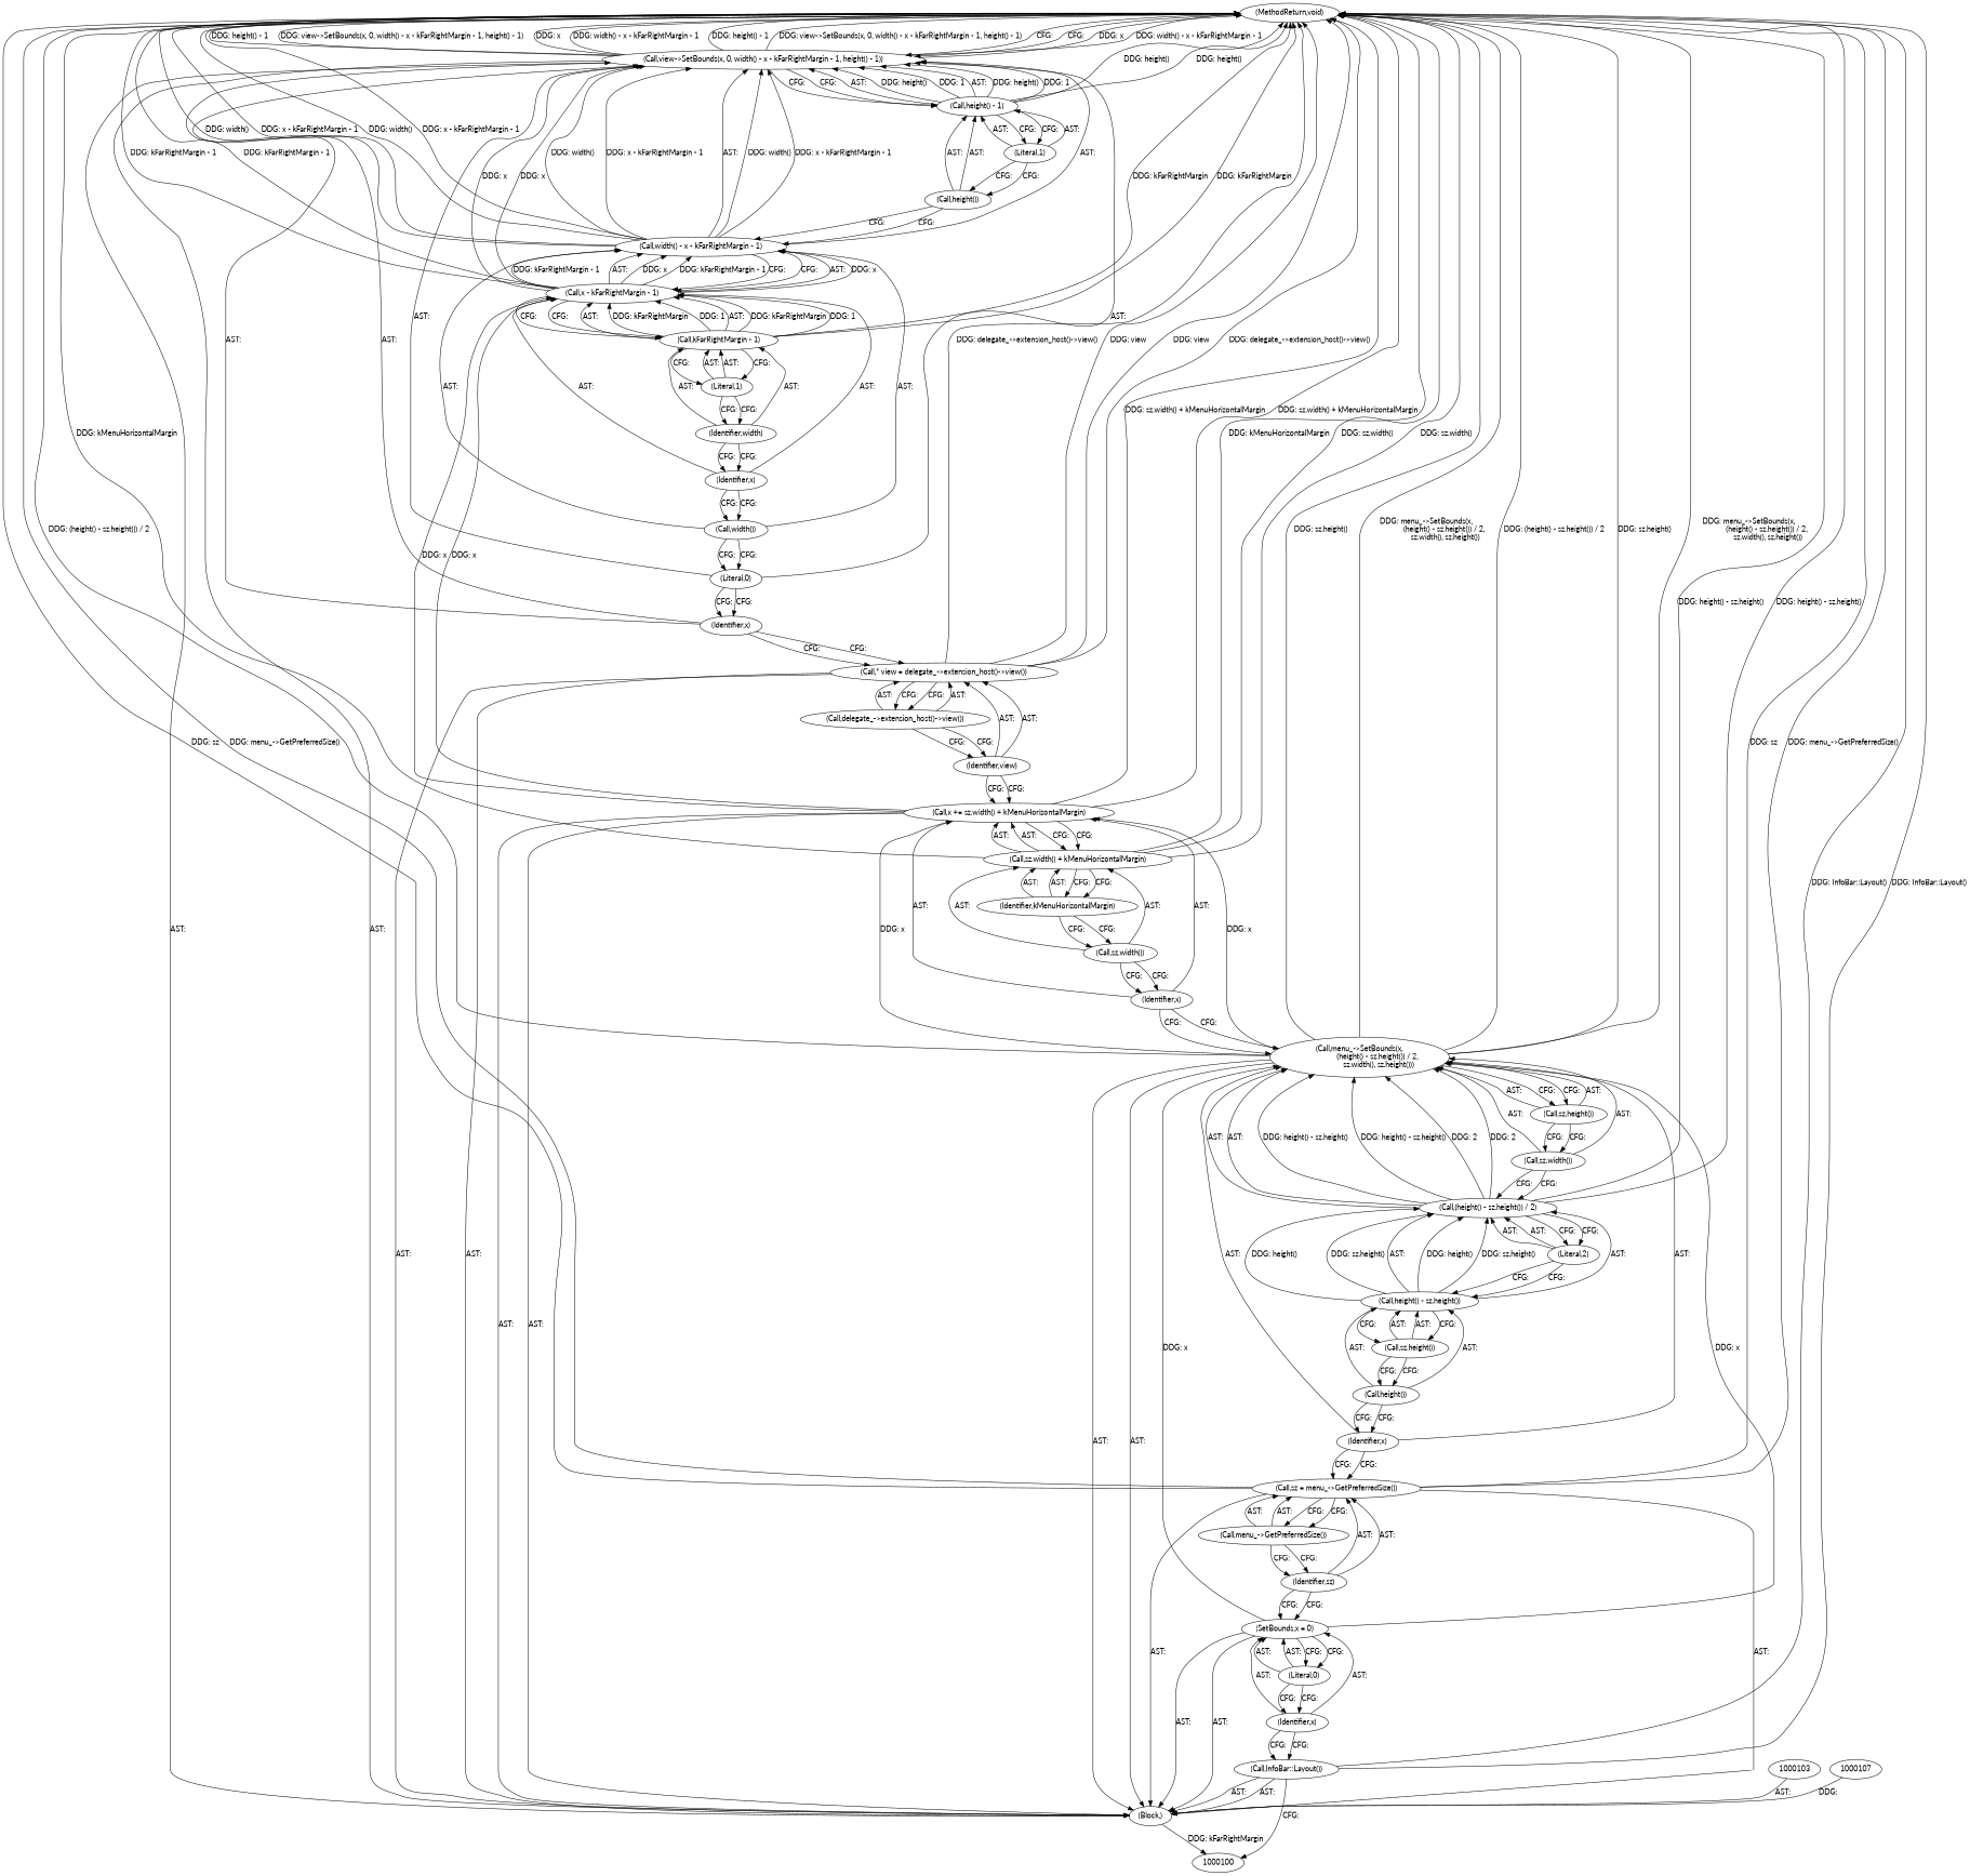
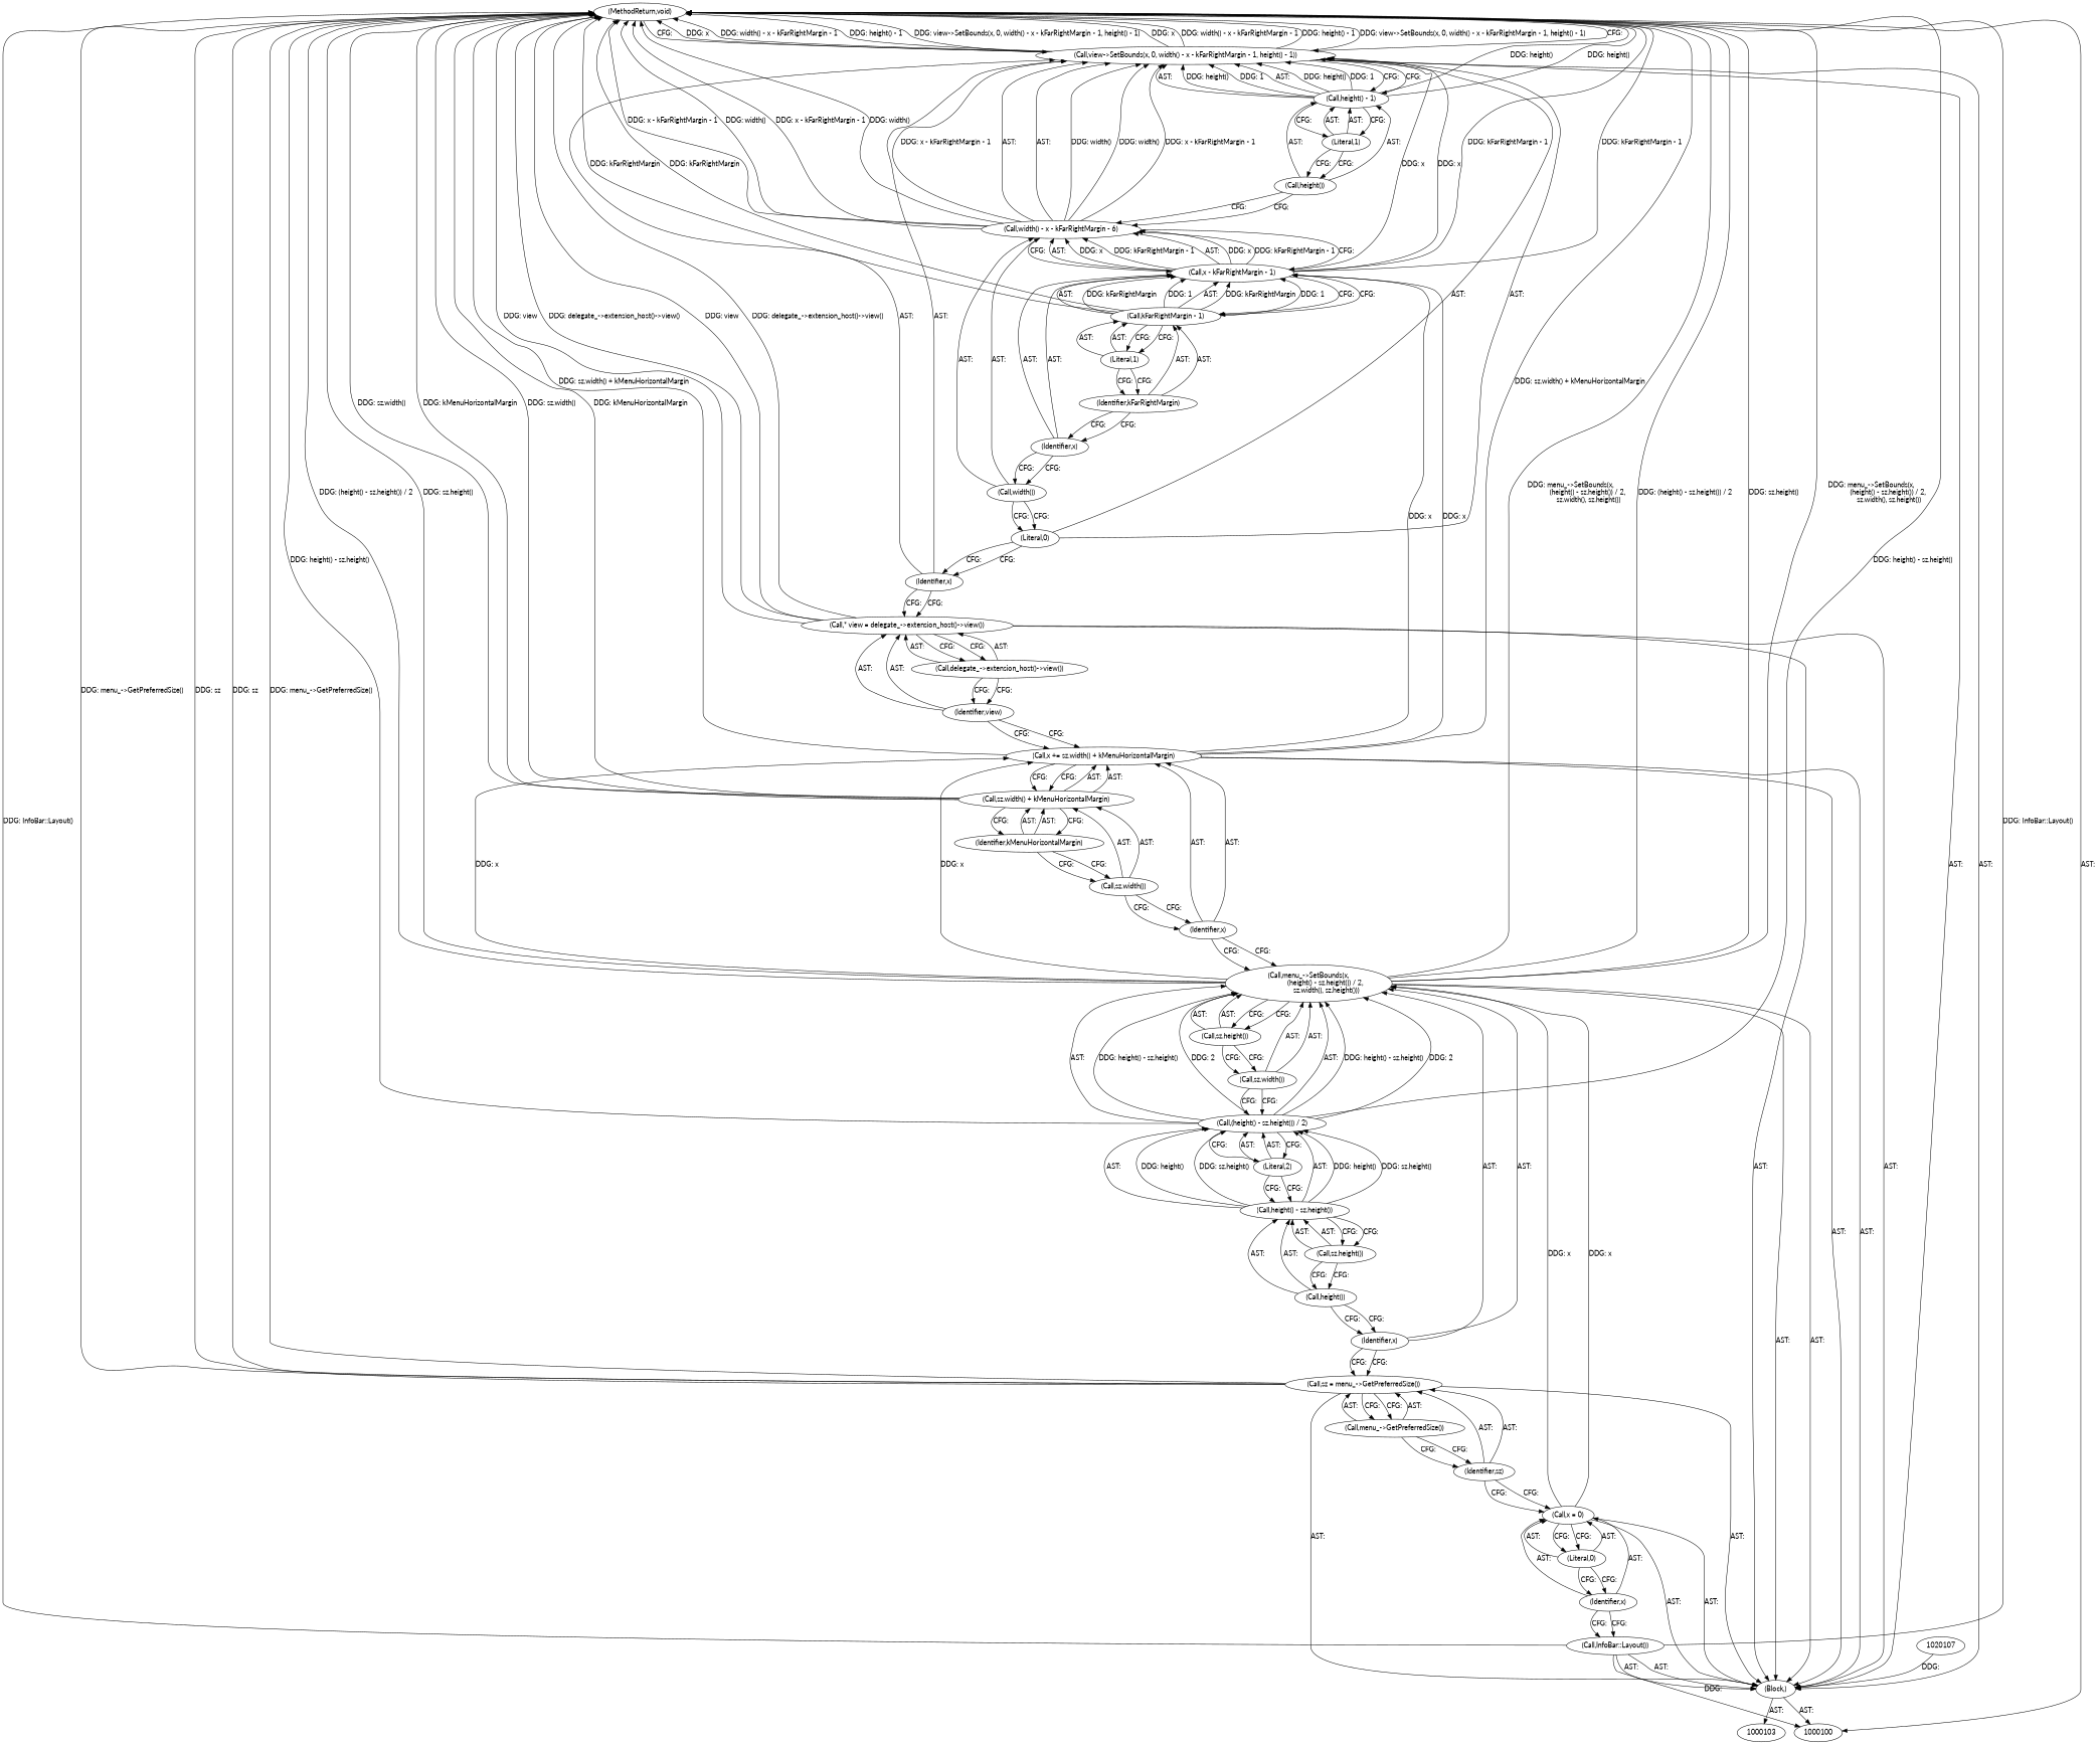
  digraph {
    fontname=Lato
    node [fontname=Lato]
    edge [fontname=Lato]
    n1 [label="(MethodReturn,void)"]
    n2 [label="(Call,view->SetBounds(x, 0, width() - x - kFarRightMargin - 1, height() - 1))"]
    1000100
    n4 [label="(Block,)"]
    n5 [label="(Call,height() - 1)"]
    n6 [label="(Call,* view = delegate_->extension_host()->view())"]
    n7 [label="(Call,delegate_->extension_host()->view())"]
    n8 [label="(Identifier,view)"]
    n9 [label="(Call,x += sz.width() + kMenuHorizontalMargin)"]
    n10 [label="(Call,x - kFarRightMargin - 1)"]
    n11 [label="(Call,sz.width() + kMenuHorizontalMargin)"]
    n12 [label="(Identifier,x)"]
    n13 [label="(Literal,1)"]
    n14 [label="(Literal,0)"]
-   n15 [label="(Call,width() - x - kFarRightMargin - 1)"]
+   n15 [label="(Call,width() - x - kFarRightMargin - 6)"]
    n16 [label="(Call,kFarRightMargin - 1)"]
    n17 [label="(Call,width())"]
    n18 [label="(Literal,1)"]
    n19 [label="(Identifier,x)"]
-   n20 [label="(Identifier,width)"]
+   n20 [label="(Identifier,kFarRightMargin)"]
    n21 [label="(Call,height())"]
    n22 [label="(Call,InfoBar::Layout())"]
    n23 [label="(Literal,0)"]
-   n24 [label="(SetBounds,x = 0)"]
+   n24 [label="(Call,x = 0)"]
    n25 [label="(Identifier,x)"]
    n26 [label="(Call,menu_->SetBounds(x,\n                  (height() - sz.height()) / 2,\n                   sz.width(), sz.height()))"]
    n27 [label="(Call,sz.height())"]
    n28 [label="(Call,sz = menu_->GetPreferredSize())"]
    n29 [label="(Call,menu_->GetPreferredSize())"]
    n30 [label="(Identifier,sz)"]
    n31 [label="(Identifier,x)"]
    n32 [label="(Call,sz.width())"]
    n33 [label="(Call,(height() - sz.height()) / 2)"]
    n34 [label="(Literal,2)"]
    n35 [label="(Call,height() - sz.height())"]
    n36 [label="(Call,sz.height())"]
    n37 [label="(Call,height())"]
    n38 [label="(Identifier,kMenuHorizontalMargin)"]
    n39 [label="(Identifier,x)"]
    n40 [label="(Call,sz.width())"]
    1000103
-   1000107
+   1000107 [label=1020107]
    n1 -> n2 [label="CFG: "]
    n1 -> n2 [label="CFG: "]
+   n1 -> 1000100 [label="AST: "]
    n2 -> n1 [label="DDG: x"]
    n2 -> n1 [label="DDG: width() - x - kFarRightMargin - 1"]
    n2 -> n1 [label="DDG: height() - 1"]
    n2 -> n1 [label="DDG: view->SetBounds(x, 0, width() - x - kFarRightMargin - 1, height() - 1)"]
    n2 -> n1 [label="DDG: x"]
    n2 -> n1 [label="DDG: width() - x - kFarRightMargin - 1"]
    n2 -> n1 [label="DDG: height() - 1"]
    n2 -> n1 [label="DDG: view->SetBounds(x, 0, width() - x - kFarRightMargin - 1, height() - 1)"]
    n2 -> n4 [label="AST: "]
    n2 -> n4 [label="AST: "]
    n2 -> n5 [label="CFG: "]
    n2 -> n5 [label="CFG: "]
-   n4 -> 1000100 [label="DDG: kFarRightMargin"]
+   n4 -> 1000100 [label="AST: "]
    n5 -> n1 [label="DDG: height()"]
    n5 -> n1 [label="DDG: height()"]
    n5 -> n2 [label="AST: "]
    n5 -> n2 [label="DDG: height()"]
    n5 -> n2 [label="DDG: 1"]
    n5 -> n2 [label="AST: "]
    n5 -> n2 [label="DDG: height()"]
    n5 -> n2 [label="DDG: 1"]
    n5 -> n13 [label="CFG: "]
    n5 -> n13 [label="CFG: "]
    n6 -> n1 [label="DDG: view"]
    n6 -> n1 [label="DDG: delegate_->extension_host()->view()"]
    n6 -> n1 [label="DDG: view"]
    n6 -> n1 [label="DDG: delegate_->extension_host()->view()"]
    n6 -> n4 [label="AST: "]
    n6 -> n4 [label="AST: "]
    n6 -> n7 [label="CFG: "]
    n6 -> n7 [label="CFG: "]
    n7 -> n6 [label="AST: "]
    n7 -> n6 [label="AST: "]
    n7 -> n8 [label="CFG: "]
    n7 -> n8 [label="CFG: "]
    n8 -> n6 [label="AST: "]
    n8 -> n6 [label="AST: "]
    n8 -> n9 [label="CFG: "]
    n8 -> n9 [label="CFG: "]
    n9 -> n1 [label="DDG: sz.width() + kMenuHorizontalMargin"]
    n9 -> n1 [label="DDG: sz.width() + kMenuHorizontalMargin"]
    n9 -> n4 [label="AST: "]
    n9 -> n4 [label="AST: "]
    n9 -> n10 [label="DDG: x"]
    n9 -> n10 [label="DDG: x"]
    n9 -> n11 [label="CFG: "]
    n9 -> n11 [label="CFG: "]
    n10 -> n1 [label="DDG: kFarRightMargin - 1"]
    n10 -> n1 [label="DDG: kFarRightMargin - 1"]
    n10 -> n2 [label="DDG: x"]
    n10 -> n2 [label="DDG: x"]
    n10 -> n15 [label="AST: "]
    n10 -> n15 [label="DDG: x"]
    n10 -> n15 [label="DDG: kFarRightMargin - 1"]
    n10 -> n15 [label="AST: "]
    n10 -> n15 [label="DDG: x"]
    n10 -> n15 [label="DDG: kFarRightMargin - 1"]
    n10 -> n16 [label="CFG: "]
    n10 -> n16 [label="CFG: "]
    n11 -> n1 [label="DDG: kMenuHorizontalMargin"]
    n11 -> n1 [label="DDG: sz.width()"]
    n11 -> n1 [label="DDG: kMenuHorizontalMargin"]
    n11 -> n1 [label="DDG: sz.width()"]
    n11 -> n9 [label="AST: "]
    n11 -> n9 [label="AST: "]
    n11 -> n38 [label="CFG: "]
    n11 -> n38 [label="CFG: "]
    n12 -> n2 [label="AST: "]
    n12 -> n2 [label="AST: "]
    n12 -> n6 [label="CFG: "]
    n12 -> n6 [label="CFG: "]
    n13 -> n5 [label="AST: "]
    n13 -> n5 [label="AST: "]
    n13 -> n21 [label="CFG: "]
    n13 -> n21 [label="CFG: "]
    n14 -> n2 [label="AST: "]
    n14 -> n2 [label="AST: "]
    n14 -> n12 [label="CFG: "]
    n14 -> n12 [label="CFG: "]
    n15 -> n1 [label="DDG: x - kFarRightMargin - 1"]
    n15 -> n1 [label="DDG: width()"]
    n15 -> n1 [label="DDG: x - kFarRightMargin - 1"]
    n15 -> n1 [label="DDG: width()"]
    n15 -> n2 [label="AST: "]
    n15 -> n2 [label="DDG: width()"]
    n15 -> n2 [label="DDG: x - kFarRightMargin - 1"]
    n15 -> n2 [label="AST: "]
    n15 -> n2 [label="DDG: width()"]
    n15 -> n2 [label="DDG: x - kFarRightMargin - 1"]
    n15 -> n10 [label="CFG: "]
    n15 -> n10 [label="CFG: "]
    n16 -> n1 [label="DDG: kFarRightMargin"]
    n16 -> n1 [label="DDG: kFarRightMargin"]
    n16 -> n10 [label="AST: "]
    n16 -> n10 [label="DDG: kFarRightMargin"]
    n16 -> n10 [label="DDG: 1"]
    n16 -> n10 [label="AST: "]
    n16 -> n10 [label="DDG: kFarRightMargin"]
    n16 -> n10 [label="DDG: 1"]
    n16 -> n18 [label="CFG: "]
    n16 -> n18 [label="CFG: "]
    n17 -> n14 [label="CFG: "]
    n17 -> n14 [label="CFG: "]
    n17 -> n15 [label="AST: "]
    n17 -> n15 [label="AST: "]
    n18 -> n16 [label="AST: "]
    n18 -> n16 [label="AST: "]
    n18 -> n20 [label="CFG: "]
    n18 -> n20 [label="CFG: "]
    n19 -> n10 [label="AST: "]
    n19 -> n10 [label="AST: "]
    n19 -> n17 [label="CFG: "]
    n19 -> n17 [label="CFG: "]
    n20 -> n16 [label="AST: "]
    n20 -> n16 [label="AST: "]
    n20 -> n19 [label="CFG: "]
    n20 -> n19 [label="CFG: "]
    n21 -> n5 [label="AST: "]
    n21 -> n5 [label="AST: "]
    n21 -> n15 [label="CFG: "]
    n21 -> n15 [label="CFG: "]
    n22 -> n1 [label="DDG: InfoBar::Layout()"]
    n22 -> n1 [label="DDG: InfoBar::Layout()"]
-   n22 -> 1000100 [label="CFG: "]
+   n22 -> 1000100 [label="DDG: "]
    n22 -> n4 [label="AST: "]
    n22 -> n4 [label="AST: "]
    n23 -> n24 [label="AST: "]
    n23 -> n24 [label="AST: "]
    n23 -> n25 [label="CFG: "]
    n23 -> n25 [label="CFG: "]
    n24 -> n4 [label="AST: "]
    n24 -> n4 [label="AST: "]
    n24 -> n23 [label="CFG: "]
    n24 -> n23 [label="CFG: "]
    n24 -> n26 [label="DDG: x"]
    n24 -> n26 [label="DDG: x"]
    n25 -> n22 [label="CFG: "]
    n25 -> n22 [label="CFG: "]
    n25 -> n24 [label="AST: "]
    n25 -> n24 [label="AST: "]
    n26 -> n1 [label="DDG: sz.height()"]
    n26 -> n1 [label="DDG: menu_->SetBounds(x,\n                  (height() - sz.height()) / 2,\n                   sz.width(), sz.height())"]
    n26 -> n1 [label="DDG: (height() - sz.height()) / 2"]
    n26 -> n1 [label="DDG: sz.height()"]
    n26 -> n1 [label="DDG: menu_->SetBounds(x,\n                  (height() - sz.height()) / 2,\n                   sz.width(), sz.height())"]
    n26 -> n1 [label="DDG: (height() - sz.height()) / 2"]
    n26 -> n4 [label="AST: "]
    n26 -> n4 [label="AST: "]
    n26 -> n9 [label="DDG: x"]
    n26 -> n9 [label="DDG: x"]
    n26 -> n27 [label="CFG: "]
    n26 -> n27 [label="CFG: "]
    n27 -> n26 [label="AST: "]
    n27 -> n26 [label="AST: "]
    n27 -> n32 [label="CFG: "]
    n27 -> n32 [label="CFG: "]
    n28 -> n1 [label="DDG: menu_->GetPreferredSize()"]
    n28 -> n1 [label="DDG: sz"]
    n28 -> n1 [label="DDG: menu_->GetPreferredSize()"]
    n28 -> n1 [label="DDG: sz"]
    n28 -> n4 [label="AST: "]
    n28 -> n4 [label="AST: "]
    n28 -> n29 [label="CFG: "]
    n28 -> n29 [label="CFG: "]
    n29 -> n28 [label="AST: "]
    n29 -> n28 [label="AST: "]
    n29 -> n30 [label="CFG: "]
    n29 -> n30 [label="CFG: "]
    n30 -> n24 [label="CFG: "]
    n30 -> n24 [label="CFG: "]
    n30 -> n28 [label="AST: "]
    n30 -> n28 [label="AST: "]
    n31 -> n26 [label="AST: "]
    n31 -> n26 [label="AST: "]
    n31 -> n28 [label="CFG: "]
    n31 -> n28 [label="CFG: "]
    n32 -> n26 [label="AST: "]
    n32 -> n26 [label="AST: "]
    n32 -> n33 [label="CFG: "]
    n32 -> n33 [label="CFG: "]
    n33 -> n1 [label="DDG: height() - sz.height()"]
    n33 -> n1 [label="DDG: height() - sz.height()"]
    n33 -> n26 [label="AST: "]
    n33 -> n26 [label="DDG: height() - sz.height()"]
    n33 -> n26 [label="DDG: 2"]
    n33 -> n26 [label="AST: "]
    n33 -> n26 [label="DDG: height() - sz.height()"]
    n33 -> n26 [label="DDG: 2"]
    n33 -> n34 [label="CFG: "]
    n33 -> n34 [label="CFG: "]
    n34 -> n33 [label="AST: "]
    n34 -> n33 [label="AST: "]
    n34 -> n35 [label="CFG: "]
    n34 -> n35 [label="CFG: "]
    n35 -> n33 [label="AST: "]
    n35 -> n33 [label="DDG: height()"]
    n35 -> n33 [label="DDG: sz.height()"]
    n35 -> n33 [label="AST: "]
    n35 -> n33 [label="DDG: height()"]
    n35 -> n33 [label="DDG: sz.height()"]
    n35 -> n36 [label="CFG: "]
    n35 -> n36 [label="CFG: "]
    n36 -> n35 [label="AST: "]
    n36 -> n35 [label="AST: "]
    n36 -> n37 [label="CFG: "]
    n36 -> n37 [label="CFG: "]
    n37 -> n31 [label="CFG: "]
    n37 -> n31 [label="CFG: "]
    n37 -> n35 [label="AST: "]
    n37 -> n35 [label="AST: "]
    n38 -> n11 [label="AST: "]
    n38 -> n11 [label="AST: "]
    n38 -> n40 [label="CFG: "]
    n38 -> n40 [label="CFG: "]
    n39 -> n9 [label="AST: "]
    n39 -> n9 [label="AST: "]
    n39 -> n26 [label="CFG: "]
    n39 -> n26 [label="CFG: "]
    n40 -> n11 [label="AST: "]
    n40 -> n11 [label="AST: "]
    n40 -> n39 [label="CFG: "]
    n40 -> n39 [label="CFG: "]
-   1000103 -> n4 [label="AST: "]
+   n4 -> 1000103 [label="AST: "]
    1000107 -> n4 [label="DDG: "]
  }
